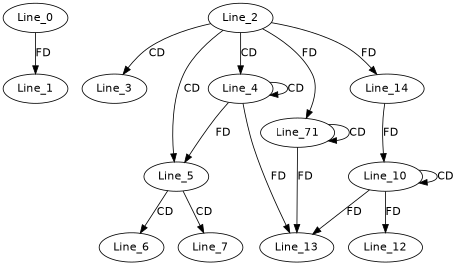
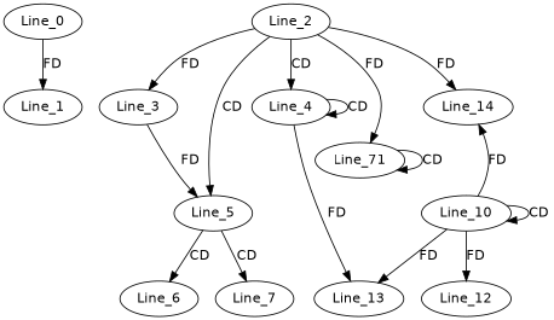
  digraph {
    fontname="DejaVu Sans"
    node [fontname="DejaVu Sans"]
    edge [fontname="DejaVu Sans"]
    Line_0
    Line_1
    Line_2
    Line_3
    Line_4
    Line_5
    n7 [label=Line_71]
    Line_14
    Line_13
    Line_6
    Line_7
    Line_10
    Line_12
    Line_0 -> Line_1 [label=FD]
-   Line_2 -> Line_3 [label=CD]
+   Line_2 -> Line_3 [label=FD]
    Line_2 -> Line_4 [label=CD]
    Line_2 -> Line_5 [label=CD]
    Line_2 -> n7 [label=FD]
    Line_2 -> Line_14 [label=FD]
    Line_4 -> Line_4 [label=CD]
-   Line_4 -> Line_5 [label=FD]
+   Line_3 -> Line_5 [label=FD]
    Line_4 -> Line_13 [label=FD]
    Line_5 -> Line_6 [label=CD]
    Line_5 -> Line_7 [label=CD]
    n7 -> n7 [label=CD]
-   n7 -> Line_13 [label=FD]
-   Line_14 -> Line_10 [label=FD]
+   Line_10 -> Line_14 [label=FD]
    Line_10 -> Line_13 [label=FD]
    Line_10 -> Line_10 [label=CD]
    Line_10 -> Line_12 [label=FD]
  }
